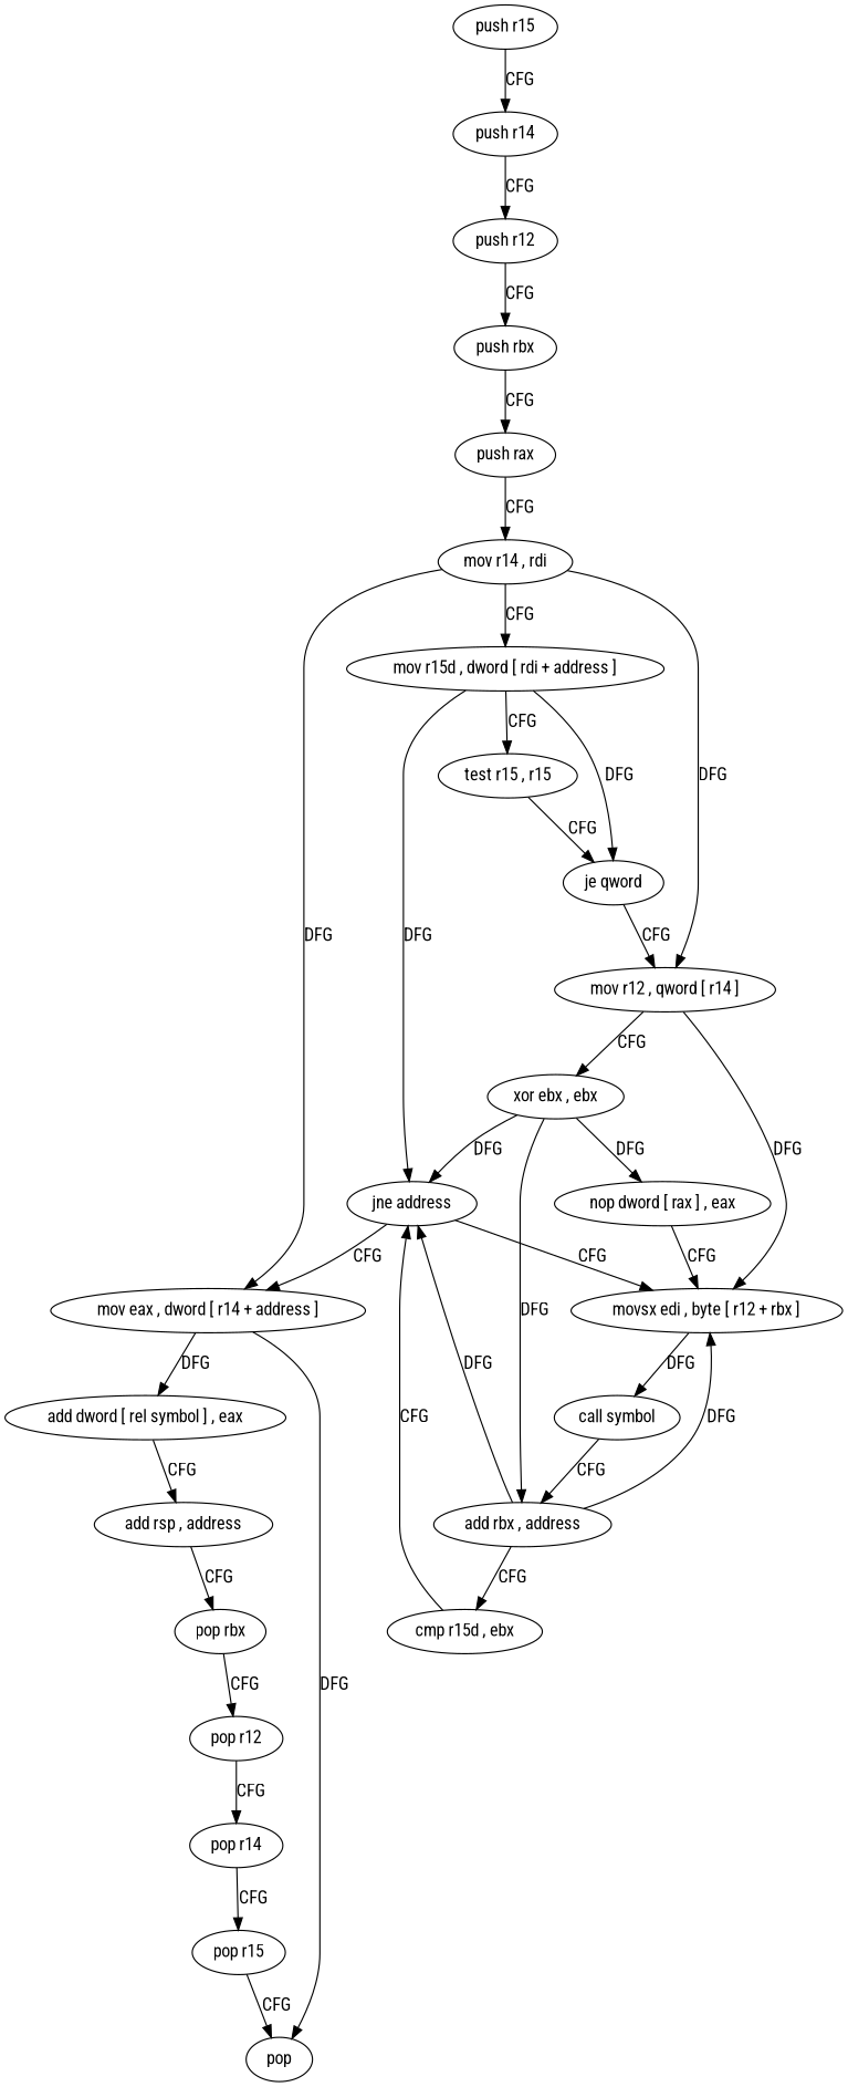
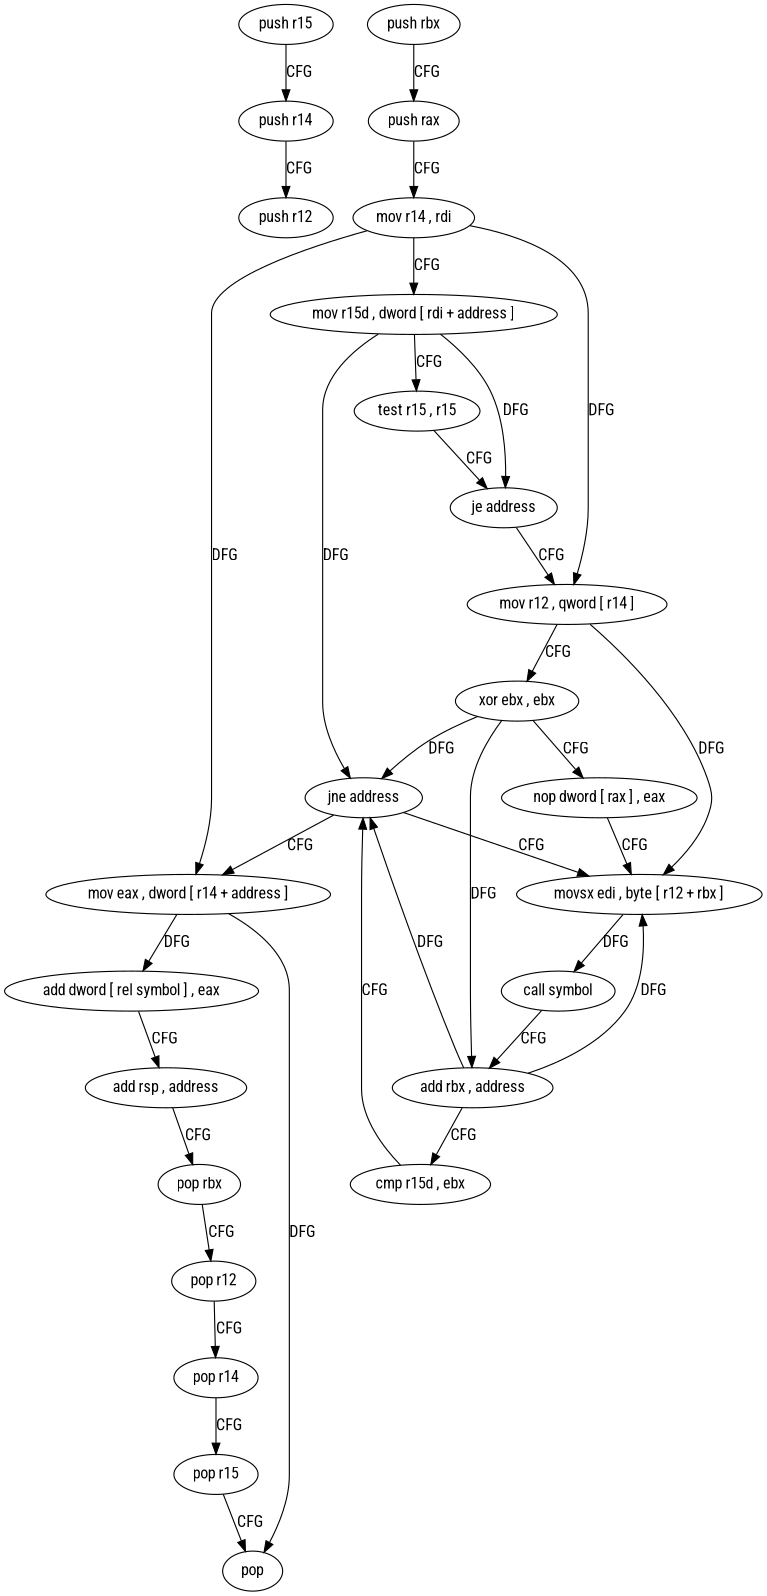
  digraph {
    fontname="Roboto Condensed"
    node [fontname="Roboto Condensed"]
    edge [fontname="Roboto Condensed"]
    n1 [label="push r15"]
    n2 [label="push r14"]
    n3 [label="push r12"]
    n4 [label="push rbx"]
    n5 [label="push rax"]
    n6 [label="mov r14 , rdi"]
    n7 [label="mov r15d , dword [ rdi + address ]"]
    n8 [label="mov eax , dword [ r14 + address ]"]
    n9 [label="mov r12 , qword [ r14 ]"]
    n10 [label="test r15 , r15"]
-   n11 [label="je qword"]
+   n11 [label="je address"]
    n12 [label="jne address"]
    n13 [label="add dword [ rel symbol ] , eax"]
    n14 [label=pop]
    n15 [label="xor ebx , ebx"]
    n16 [label="movsx edi , byte [ r12 + rbx ]"]
    n17 [label="add rsp , address"]
    n18 [label="nop dword [ rax ] , eax"]
    n19 [label="add rbx , address"]
    n20 [label="call symbol"]
    n21 [label="pop rbx"]
    n22 [label="pop r12"]
    n23 [label="pop r14"]
    n24 [label="pop r15"]
    n25 [label="cmp r15d , ebx"]
    n1 -> n2 [label=CFG]
    n2 -> n3 [label=CFG]
-   n3 -> n4 [label=CFG]
    n4 -> n5 [label=CFG]
    n5 -> n6 [label=CFG]
    n6 -> n7 [label=CFG]
    n6 -> n8 [label=DFG]
    n6 -> n9 [label=DFG]
    n7 -> n10 [label=CFG]
    n7 -> n11 [label=DFG]
    n7 -> n12 [label=DFG]
    n8 -> n13 [label=DFG]
    n8 -> n14 [label=DFG]
    n9 -> n15 [label=CFG]
    n9 -> n16 [label=DFG]
    n10 -> n11 [label=CFG]
    n11 -> n9 [label=CFG]
    n12 -> n8 [label=CFG]
    n12 -> n16 [label=CFG]
    n13 -> n17 [label=CFG]
    n15 -> n12 [label=DFG]
-   n15 -> n18 [label=DFG]
+   n15 -> n18 [label=CFG]
    n15 -> n19 [label=DFG]
    n16 -> n20 [label=DFG]
    n17 -> n21 [label=CFG]
    n18 -> n16 [label=CFG]
    n19 -> n12 [label=DFG]
    n19 -> n16 [label=DFG]
    n19 -> n25 [label=CFG]
    n20 -> n19 [label=CFG]
    n21 -> n22 [label=CFG]
    n22 -> n23 [label=CFG]
    n23 -> n24 [label=CFG]
    n24 -> n14 [label=CFG]
    n25 -> n12 [label=CFG]
  }
